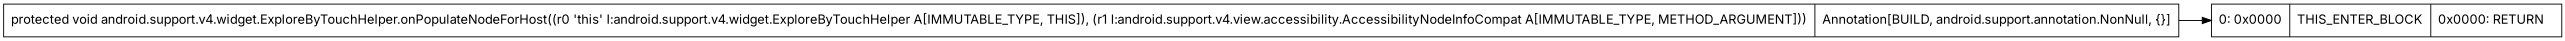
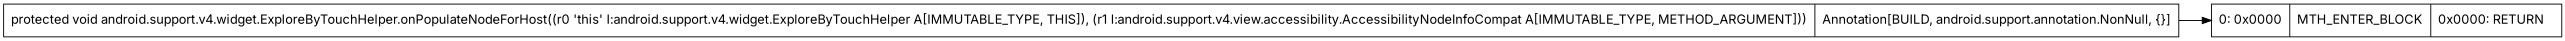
  digraph {
    rankdir=LR
    fontname=Inter
    node [shape=record fontname=Inter]
-   n1 [label="{0\:\ 0x0000|THIS_ENTER_BLOCK\l|0x0000: RETURN   \l}"]
+   n1 [label="{0\:\ 0x0000|MTH_ENTER_BLOCK\l|0x0000: RETURN   \l}"]
    n2 [label="{protected void android.support.v4.widget.ExploreByTouchHelper.onPopulateNodeForHost((r0 'this' I:android.support.v4.widget.ExploreByTouchHelper A[IMMUTABLE_TYPE, THIS]), (r1 I:android.support.v4.view.accessibility.AccessibilityNodeInfoCompat A[IMMUTABLE_TYPE, METHOD_ARGUMENT]))  | Annotation[BUILD, android.support.annotation.NonNull, \{\}]\l}"]
    n2 -> n1 [fontname=Inter]
  }
